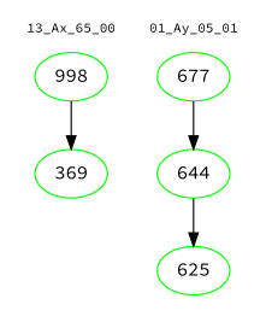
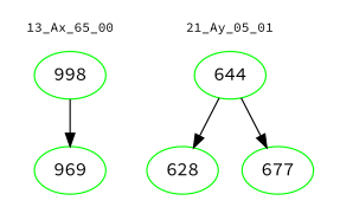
  digraph {
    fontname="Source Code Pro"
    node [color=green fontname="Source Code Pro"]
    edge [color=black fontname="Source Code Pro"]
    n1 [label=998]
-   n2 [label=369]
+   n2 [label=969]
    n3 [label=644]
-   n4 [label=625]
+   n4 [label=628]
    n5 [label=677]
    subgraph cluster_1 {
      color=white
      fontsize=10
      label="13_Ax_65_00"
      n1
      n2
    }
    subgraph cluster_2 {
      color=white
      fontsize=10
-     label="01_Ay_05_01"
+     label="21_Ay_05_01"
      n3
      n4
      n5
    }
    n1 -> n2
    n3 -> n4
-   n5 -> n3
+   n3 -> n5
  }
